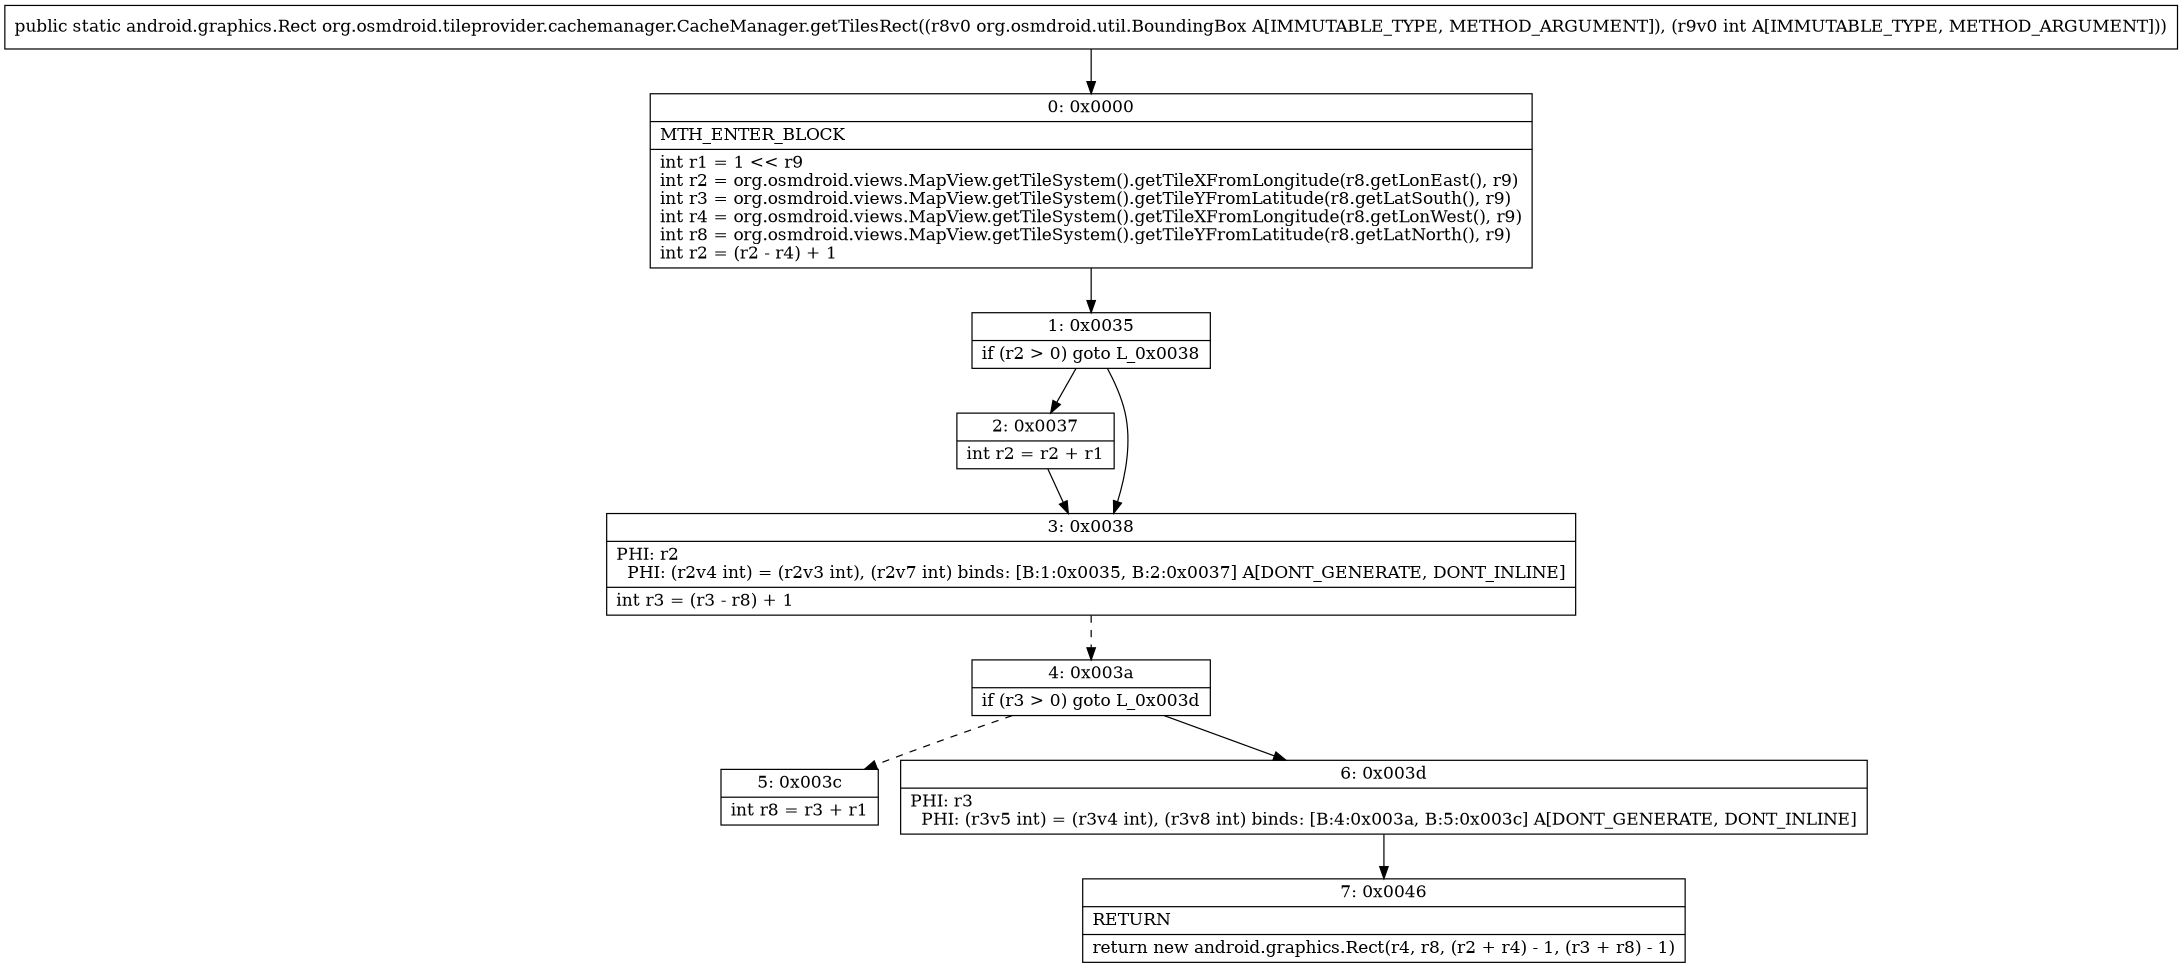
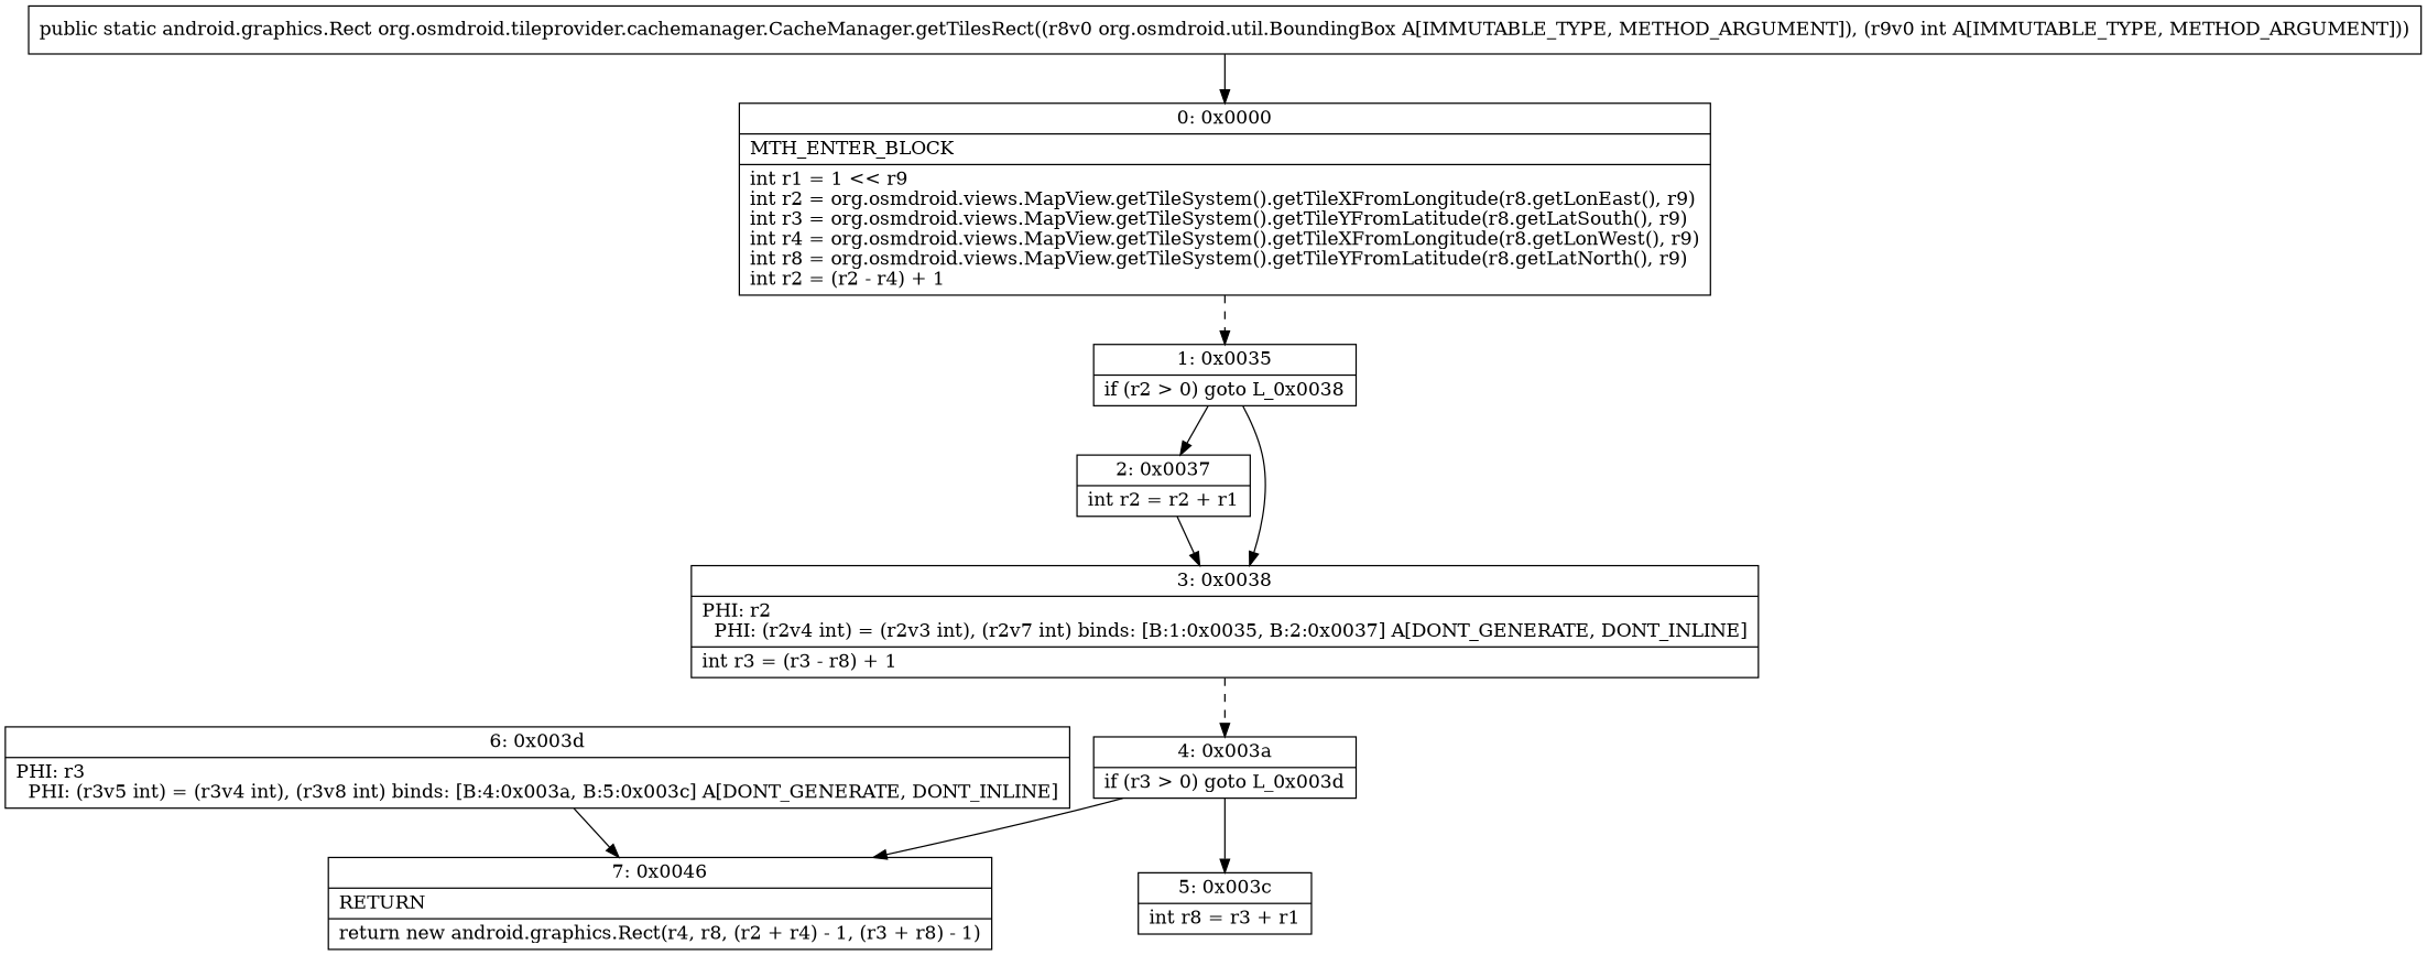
  digraph {
    node [shape=record]
    n1 [label="{0\:\ 0x0000|MTH_ENTER_BLOCK\l|int r1 = 1 \<\< r9\lint r2 = org.osmdroid.views.MapView.getTileSystem().getTileXFromLongitude(r8.getLonEast(), r9)\lint r3 = org.osmdroid.views.MapView.getTileSystem().getTileYFromLatitude(r8.getLatSouth(), r9)\lint r4 = org.osmdroid.views.MapView.getTileSystem().getTileXFromLongitude(r8.getLonWest(), r9)\lint r8 = org.osmdroid.views.MapView.getTileSystem().getTileYFromLatitude(r8.getLatNorth(), r9)\lint r2 = (r2 \- r4) + 1\l}"]
    n2 [label="{1\:\ 0x0035|if (r2 \> 0) goto L_0x0038\l}"]
    n3 [label="{2\:\ 0x0037|int r2 = r2 + r1\l}"]
    n4 [label="{3\:\ 0x0038|PHI: r2 \l  PHI: (r2v4 int) = (r2v3 int), (r2v7 int) binds: [B:1:0x0035, B:2:0x0037] A[DONT_GENERATE, DONT_INLINE]\l|int r3 = (r3 \- r8) + 1\l}"]
    n5 [label="{4\:\ 0x003a|if (r3 \> 0) goto L_0x003d\l}"]
    n6 [label="{5\:\ 0x003c|int r8 = r3 + r1\l}"]
    n7 [label="{6\:\ 0x003d|PHI: r3 \l  PHI: (r3v5 int) = (r3v4 int), (r3v8 int) binds: [B:4:0x003a, B:5:0x003c] A[DONT_GENERATE, DONT_INLINE]\l}"]
    n8 [label="{7\:\ 0x0046|RETURN\l|return new android.graphics.Rect(r4, r8, (r2 + r4) \- 1, (r3 + r8) \- 1)\l}"]
    n9 [label="{public static android.graphics.Rect org.osmdroid.tileprovider.cachemanager.CacheManager.getTilesRect((r8v0 org.osmdroid.util.BoundingBox A[IMMUTABLE_TYPE, METHOD_ARGUMENT]), (r9v0 int A[IMMUTABLE_TYPE, METHOD_ARGUMENT])) }"]
-   n1 -> n2
+   n1 -> n2 [style=dashed]
    n2 -> n3 [style=solid]
    n2 -> n4
    n3 -> n4
    n4 -> n5 [style=dashed]
-   n5 -> n6 [style=dashed]
-   n5 -> n7
+   n5 -> n6 [style=solid]
+   n5 -> n8
    n7 -> n8
    n9 -> n1
  }
